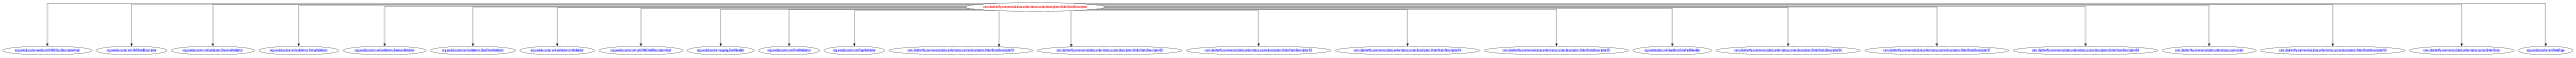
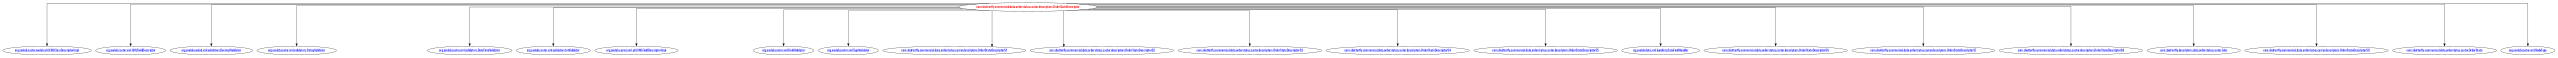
  digraph {
    concentrate=true
    fontname=Oswald
    rankdir=TB
    ranksep=2.0
    splines=ortho
    node [fontcolor=blue fontname=Oswald]
    edge [fontname=Oswald]
    "com.shutterfly.commercial.data.orderstatus.castor.descriptors.OrderStateDescriptor" [fontcolor=red]
    n2 [label="org.exolab.castor.exolab.util.XMLClassDescriptorImpl"]
    "org.exolab.castor.xml.XMLFieldDescriptor"
-   "org.exolab.castor.xml.validators.DecimalValidator"
+   "org.exolab.castor.xml.validators.DecimalValidator" [label="org.exolab.exolab.xml.validators.DecimalValidator"]
    "org.exolab.castor.xml.validators.StringValidator"
-   "org.exolab.castor.xml.validators.BooleanValidator"
    "org.exolab.castor.xml.validators.DateTimeValidator"
    "org.exolab.castor.xml.validators.IntValidator"
    "org.exolab.castor.xml.util.XMLFieldDescriptorImpl"
-   "org.exolab.castor.mapping.FieldHandler"
    "org.exolab.castor.xml.FieldValidator"
    "org.exolab.castor.xml.TypeValidator"
    "com.shutterfly.commercial.data.orderstatus.castor.descriptors.OrderStateDescriptor$1"
    "com.shutterfly.commercial.data.orderstatus.castor.descriptors.OrderStateDescriptor$2"
    "com.shutterfly.commercial.data.orderstatus.castor.descriptors.OrderStateDescriptor$3"
    "com.shutterfly.commercial.data.orderstatus.castor.descriptors.OrderStateDescriptor$4"
    "com.shutterfly.commercial.data.orderstatus.castor.descriptors.OrderStateDescriptor$5"
    n18 [label="org.exolab.data.xml.handlers.DateFieldHandler"]
    "com.shutterfly.commercial.data.orderstatus.castor.descriptors.OrderStateDescriptor$6"
    "com.shutterfly.commercial.data.orderstatus.castor.descriptors.OrderStateDescriptor$7"
    "com.shutterfly.commercial.data.orderstatus.castor.descriptors.OrderStateDescriptor$8"
-   "com.shutterfly.commercial.data.orderstatus.castor.Jobs"
+   "com.shutterfly.commercial.data.orderstatus.castor.Jobs" [label="com.shutterfly.descriptors.data.orderstatus.castor.Jobs"]
    "com.shutterfly.commercial.data.orderstatus.castor.descriptors.OrderStateDescriptor$9"
    "com.shutterfly.commercial.data.orderstatus.castor.OrderState"
    "org.exolab.castor.xml.NodeType"
    "com.shutterfly.commercial.data.orderstatus.castor.descriptors.OrderStateDescriptor" -> n2
    "com.shutterfly.commercial.data.orderstatus.castor.descriptors.OrderStateDescriptor" -> "org.exolab.castor.xml.XMLFieldDescriptor"
    "com.shutterfly.commercial.data.orderstatus.castor.descriptors.OrderStateDescriptor" -> "org.exolab.castor.xml.validators.DecimalValidator"
    "com.shutterfly.commercial.data.orderstatus.castor.descriptors.OrderStateDescriptor" -> "org.exolab.castor.xml.validators.StringValidator"
-   "com.shutterfly.commercial.data.orderstatus.castor.descriptors.OrderStateDescriptor" -> "org.exolab.castor.xml.validators.BooleanValidator"
    "com.shutterfly.commercial.data.orderstatus.castor.descriptors.OrderStateDescriptor" -> "org.exolab.castor.xml.validators.DateTimeValidator"
    "com.shutterfly.commercial.data.orderstatus.castor.descriptors.OrderStateDescriptor" -> "org.exolab.castor.xml.validators.IntValidator"
    "com.shutterfly.commercial.data.orderstatus.castor.descriptors.OrderStateDescriptor" -> "org.exolab.castor.xml.util.XMLFieldDescriptorImpl"
-   "com.shutterfly.commercial.data.orderstatus.castor.descriptors.OrderStateDescriptor" -> "org.exolab.castor.mapping.FieldHandler"
    "com.shutterfly.commercial.data.orderstatus.castor.descriptors.OrderStateDescriptor" -> "org.exolab.castor.xml.FieldValidator"
    "com.shutterfly.commercial.data.orderstatus.castor.descriptors.OrderStateDescriptor" -> "org.exolab.castor.xml.TypeValidator"
    "com.shutterfly.commercial.data.orderstatus.castor.descriptors.OrderStateDescriptor" -> "com.shutterfly.commercial.data.orderstatus.castor.descriptors.OrderStateDescriptor$1"
    "com.shutterfly.commercial.data.orderstatus.castor.descriptors.OrderStateDescriptor" -> "com.shutterfly.commercial.data.orderstatus.castor.descriptors.OrderStateDescriptor$2"
    "com.shutterfly.commercial.data.orderstatus.castor.descriptors.OrderStateDescriptor" -> "com.shutterfly.commercial.data.orderstatus.castor.descriptors.OrderStateDescriptor$3"
    "com.shutterfly.commercial.data.orderstatus.castor.descriptors.OrderStateDescriptor" -> "com.shutterfly.commercial.data.orderstatus.castor.descriptors.OrderStateDescriptor$4"
    "com.shutterfly.commercial.data.orderstatus.castor.descriptors.OrderStateDescriptor" -> "com.shutterfly.commercial.data.orderstatus.castor.descriptors.OrderStateDescriptor$5"
    "com.shutterfly.commercial.data.orderstatus.castor.descriptors.OrderStateDescriptor" -> n18
    "com.shutterfly.commercial.data.orderstatus.castor.descriptors.OrderStateDescriptor" -> "com.shutterfly.commercial.data.orderstatus.castor.descriptors.OrderStateDescriptor$6"
    "com.shutterfly.commercial.data.orderstatus.castor.descriptors.OrderStateDescriptor" -> "com.shutterfly.commercial.data.orderstatus.castor.descriptors.OrderStateDescriptor$7"
    "com.shutterfly.commercial.data.orderstatus.castor.descriptors.OrderStateDescriptor" -> "com.shutterfly.commercial.data.orderstatus.castor.descriptors.OrderStateDescriptor$8"
    "com.shutterfly.commercial.data.orderstatus.castor.descriptors.OrderStateDescriptor" -> "com.shutterfly.commercial.data.orderstatus.castor.Jobs"
    "com.shutterfly.commercial.data.orderstatus.castor.descriptors.OrderStateDescriptor" -> "com.shutterfly.commercial.data.orderstatus.castor.descriptors.OrderStateDescriptor$9"
    "com.shutterfly.commercial.data.orderstatus.castor.descriptors.OrderStateDescriptor" -> "com.shutterfly.commercial.data.orderstatus.castor.OrderState"
    "com.shutterfly.commercial.data.orderstatus.castor.descriptors.OrderStateDescriptor" -> "org.exolab.castor.xml.NodeType"
  }
